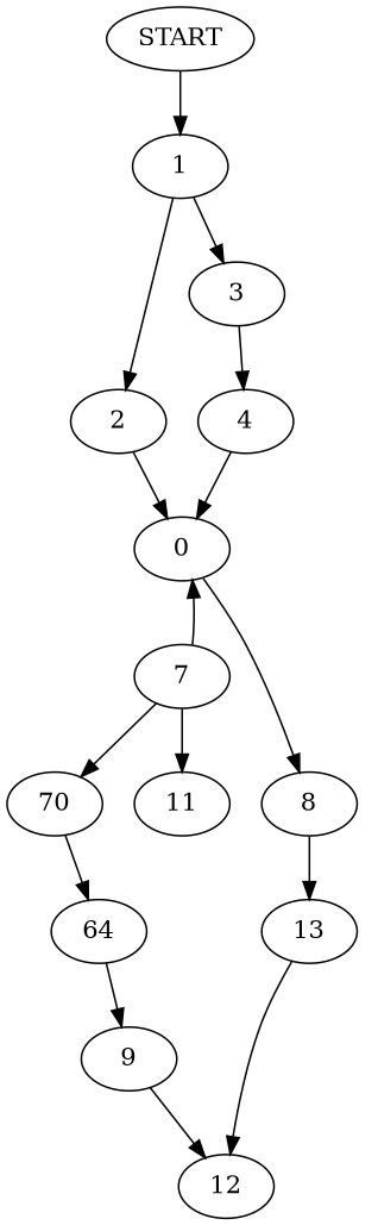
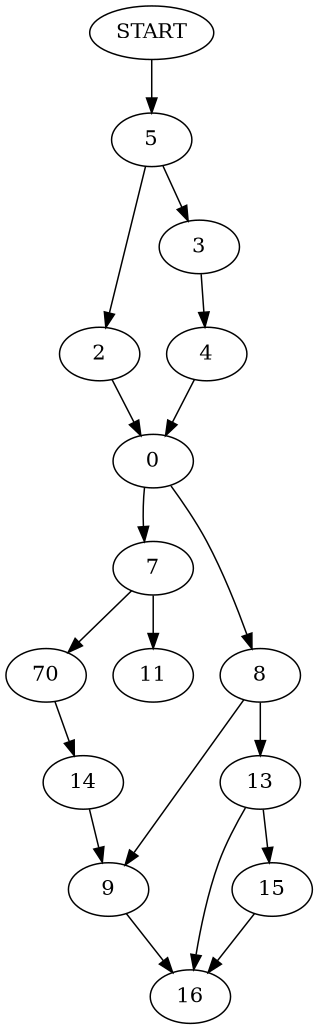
  digraph {
    n1 [label=START]
-   1
+   1 [label=5]
    2
    3
    n5 [label=0]
    4
    7
    8
    n9 [label=70]
    11
    9
    13
-   14 [label=64]
-   12
+   14
+   12 [label=16]
+   15
    n1 -> 1
    1 -> 2
    1 -> 3
    2 -> n5
    3 -> 4
-   7 -> n5
+   n5 -> 7
    n5 -> 8
    4 -> n5
    7 -> n9
    7 -> 11
+   8 -> 9
    8 -> 13
    n9 -> 14
    9 -> 12
    13 -> 12
+   13 -> 15
    14 -> 9
+   15 -> 12
  }
